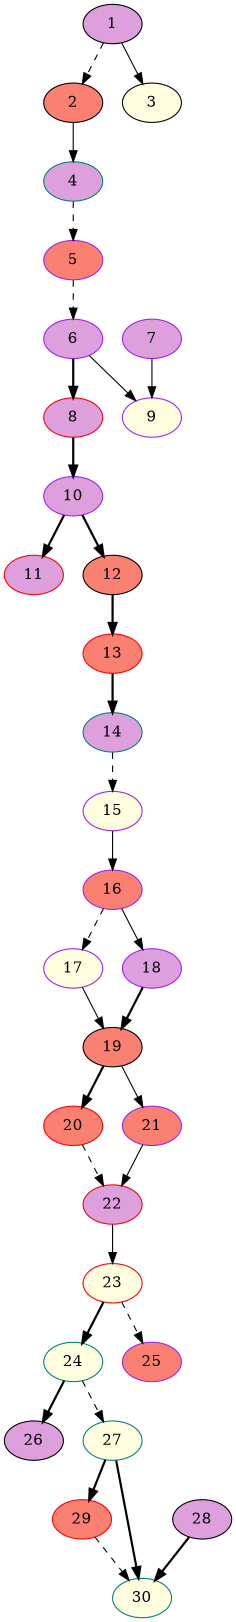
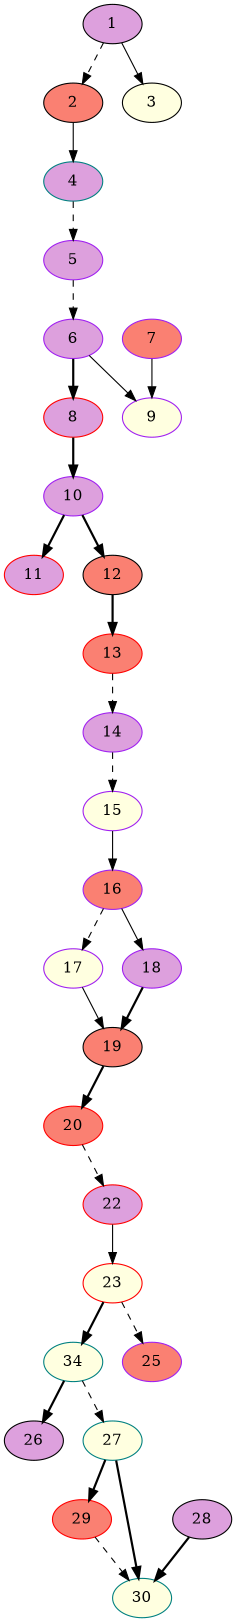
  digraph {
    node [alpha=0.08 color=purple fillcolor=plum style=filled]
    edge [style=bold]
    1 [alpha=0.03 color=black expect_size=41755648]
    2 [color=black expect_size=8328192 fillcolor=salmon]
    3 [alpha=0.10 color=black expect_size=42445824 fillcolor=lightyellow]
    4 [alpha=0.10 color=teal expect_size=39000064]
-   5 [alpha=0.03 expect_size=11705344 fillcolor=salmon]
+   5 [alpha=0.03 expect_size=11705344]
    6 [alpha=0.15 expect_size=39883776]
    8 [alpha=0.05 color=red expect_size=17362944]
    9 [expect_size=6085632 fillcolor=lightyellow]
-   7 [alpha=0.19 expect_size=8532992]
+   7 [alpha=0.19 expect_size=8532992 fillcolor=salmon]
    10 [alpha=0.06 expect_size=48038912]
    11 [alpha=0.16 color=red expect_size=7178240]
    12 [alpha=0.06 color=black expect_size=14513152 fillcolor=salmon]
    13 [alpha=0.00 color=red expect_size=32353280 fillcolor=salmon]
-   14 [alpha=0.03 color=teal expect_size=9774080]
+   14 [alpha=0.03 expect_size=9774080]
    15 [alpha=0.09 expect_size=33466368 fillcolor=lightyellow]
    16 [alpha=0.00 expect_size=40417280 fillcolor=salmon]
    17 [alpha=0.17 expect_size=27837440 fillcolor=lightyellow]
    18 [alpha=0.10 expect_size=26444800]
    19 [alpha=0.06 color=black expect_size=37964800 fillcolor=salmon]
    20 [alpha=0.19 color=red expect_size=10136576 fillcolor=salmon]
-   21 [expect_size=23291904 fillcolor=salmon]
    22 [alpha=0.19 color=red expect_size=12855296]
    23 [alpha=0.05 color=red expect_size=27752448 fillcolor=lightyellow]
-   24 [alpha=0.05 color=teal expect_size=27834368 fillcolor=lightyellow]
+   24 [alpha=0.05 color=teal expect_size=27834368 fillcolor=lightyellow label=34]
    25 [expect_size=35050496 fillcolor=salmon]
    26 [alpha=0.06 color=black expect_size=7952384]
    27 [alpha=0.05 color=teal expect_size=8087552 fillcolor=lightyellow]
    29 [alpha=0.14 color=red expect_size=24886272 fillcolor=salmon]
    30 [alpha=0.17 color=teal expect_size=38882304 fillcolor=lightyellow]
    28 [alpha=0.09 color=black expect_size=48210944]
    1 -> 2 [style=dashed]
    1 -> 3 [style=solid]
    2 -> 4 [style=solid]
    4 -> 5 [style=dashed]
    5 -> 6 [style=dashed]
    6 -> 8
    6 -> 9 [style=solid]
    8 -> 10
    7 -> 9 [style=solid]
    10 -> 11
    10 -> 12
    12 -> 13
-   13 -> 14
+   13 -> 14 [style=dashed]
    14 -> 15 [style=dashed]
    15 -> 16 [style=solid]
    16 -> 17 [style=dashed]
    16 -> 18 [style=solid]
    17 -> 19 [style=solid]
    18 -> 19
    19 -> 20
-   19 -> 21 [style=solid]
    20 -> 22 [style=dashed]
-   21 -> 22 [style=solid]
    22 -> 23 [style=solid]
    23 -> 24
    23 -> 25 [style=dashed]
    24 -> 26
    24 -> 27 [style=dashed]
    27 -> 29
    27 -> 30
    29 -> 30 [style=dashed]
    28 -> 30
  }
